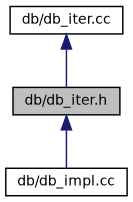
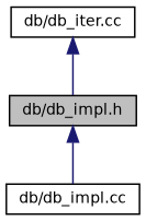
  digraph {
    node [color=black fillcolor=white fontname=Helvetica fontsize=10 shape=record style=filled]
    edge [color=midnightblue dir=back fontname=Helvetica fontsize=10 labelfontname=Helvetica labelfontsize=10 style=solid]
-   n1 [fillcolor=grey75 fontcolor=black height=0.2 label="db/db_iter.h" width=0.4]
+   n1 [fillcolor=grey75 fontcolor=black height=0.2 label="db/db_impl.h" width=0.4]
    n2 [height=0.2 label="db/db_impl.cc" width=0.4]
    n3 [height=0.2 label="db/db_iter.cc" width=0.4]
    n1 -> n2
    n3 -> n1
  }
